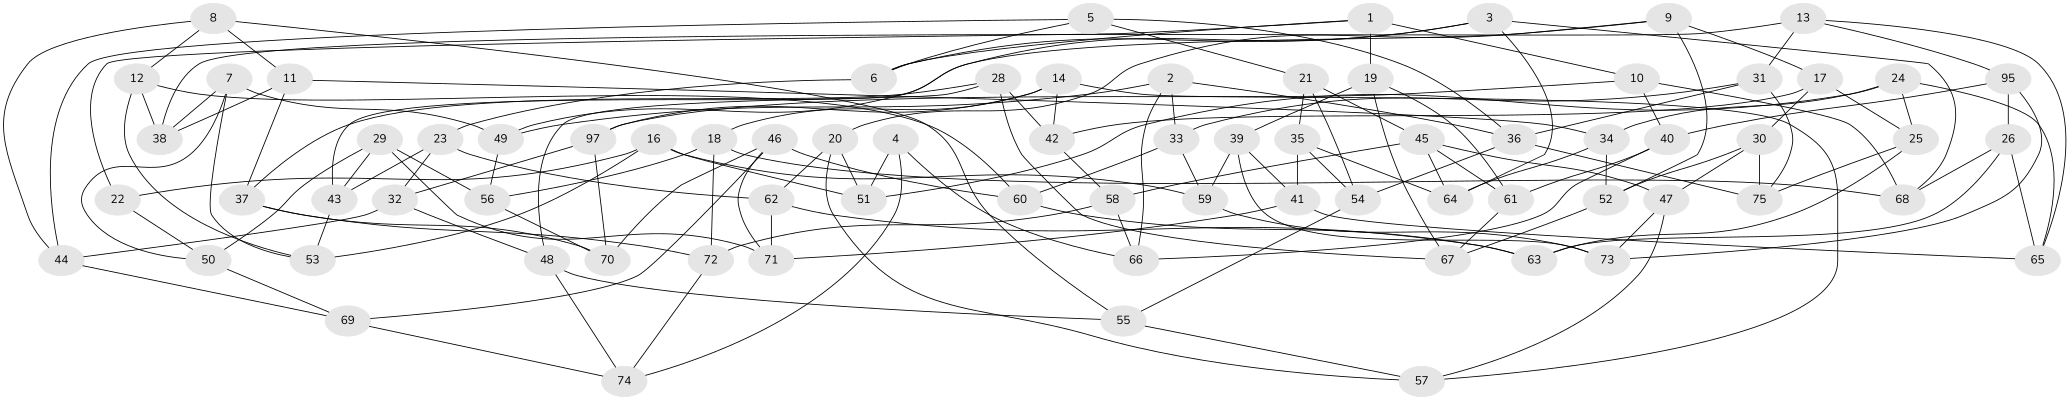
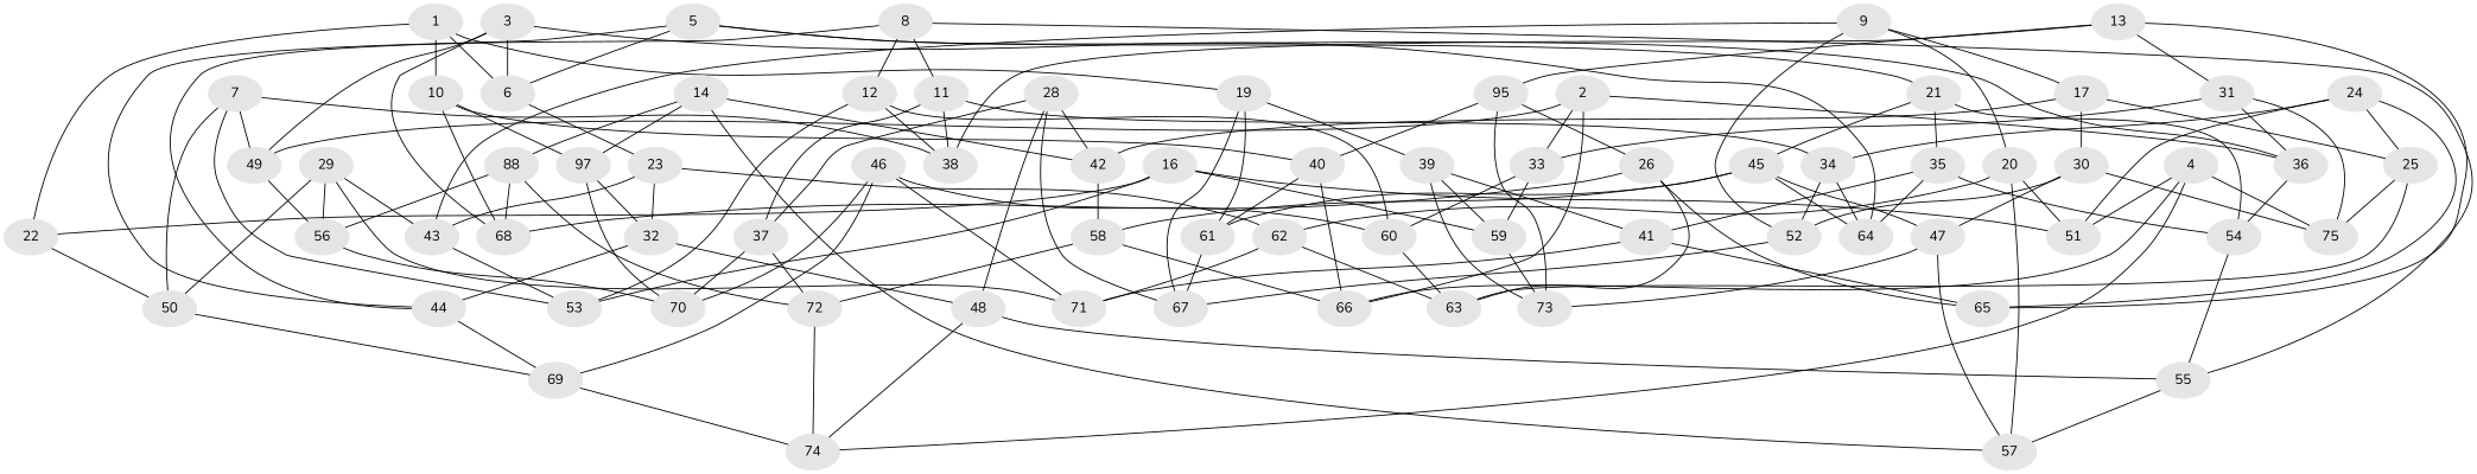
  graph {
    fontname=Nunito
    node [color=gray90 fontname=Nunito style=filled]
    edge [fontname=Nunito]
    1
    6
    10
    19
    22
    23
    68
    n8 [label=97]
    40
    39
    61
    67
    50
    2
    33
    36
    49
    66
    60
    59
    54
    56
    3
    64
    4
    51
    74
    75
    5
    21
    44
    35
    45
    69
    43
    62
    32
    7
    38
    53
    8
    11
    12
    55
    34
    37
    57
    9
    17
    20
    52
    42
    25
    30
    70
    72
    63
    13
    n59 [label=95]
    31
    65
    26
    73
    14
-   18
+   18 [label=88]
    58
    16
    47
    41
    71
    48
    24
    28
    29
    46
    1 -- 6
    1 -- 10
    1 -- 19
    1 -- 22
    6 -- 23
    10 -- 68
    10 -- n8
    10 -- 40
    19 -- 39
    19 -- 61
    19 -- 67
    22 -- 50
    23 -- 43
    23 -- 62
    23 -- 32
    n8 -- 32
    n8 -- 70
    40 -- 61
    40 -- 66
    39 -- 59
    39 -- 73
    39 -- 41
    61 -- 67
    50 -- 69
    2 -- 33
    2 -- 36
    2 -- 49
    2 -- 66
    33 -- 60
    33 -- 59
    36 -- 54
    49 -- 56
    60 -- 63
    59 -- 73
    54 -- 55
    56 -- 70
    3 -- 6
    3 -- 68
    3 -- 49
    3 -- 64
    4 -- 66
    4 -- 51
    4 -- 74
-   36 -- 75
+   4 -- 75
    5 -- 6
    5 -- 36
    5 -- 21
    5 -- 44
    21 -- 54
    21 -- 35
    21 -- 45
    44 -- 69
    35 -- 54
    35 -- 64
    35 -- 41
    45 -- 61
    45 -- 64
    45 -- 58
    45 -- 47
    69 -- 74
    43 -- 53
    62 -- 63
    62 -- 71
    32 -- 44
    32 -- 48
    7 -- 50
    7 -- 49
    7 -- 38
    7 -- 53
    8 -- 44
    8 -- 11
    8 -- 12
    8 -- 55
    11 -- 38
    11 -- 34
    11 -- 37
    12 -- 60
    12 -- 38
    12 -- 53
    55 -- 57
    34 -- 64
    34 -- 52
    37 -- 70
    37 -- 72
    9 -- 43
    9 -- 17
    9 -- 20
    9 -- 52
    17 -- 42
    17 -- 25
    17 -- 30
    20 -- 51
    20 -- 62
    20 -- 57
    52 -- 67
    42 -- 58
    25 -- 75
    25 -- 63
    30 -- 75
    30 -- 52
    30 -- 47
    72 -- 74
    13 -- 38
    13 -- n59
    13 -- 31
    13 -- 65
    n59 -- 40
    n59 -- 26
    n59 -- 73
    31 -- 33
    31 -- 36
    31 -- 75
    26 -- 68
    26 -- 63
    26 -- 65
    14 -- n8
    14 -- 57
    14 -- 42
    14 -- 18
    18 -- 68
    18 -- 56
    18 -- 72
    58 -- 66
    58 -- 72
    16 -- 22
    16 -- 59
    16 -- 51
    16 -- 53
    47 -- 57
    47 -- 73
    41 -- 65
    41 -- 71
    48 -- 74
    48 -- 55
    24 -- 51
    24 -- 34
    24 -- 25
    24 -- 65
    28 -- 67
    28 -- 37
    28 -- 42
    28 -- 48
    29 -- 50
    29 -- 56
    29 -- 43
    29 -- 71
    46 -- 60
    46 -- 69
    46 -- 70
    46 -- 71
  }
